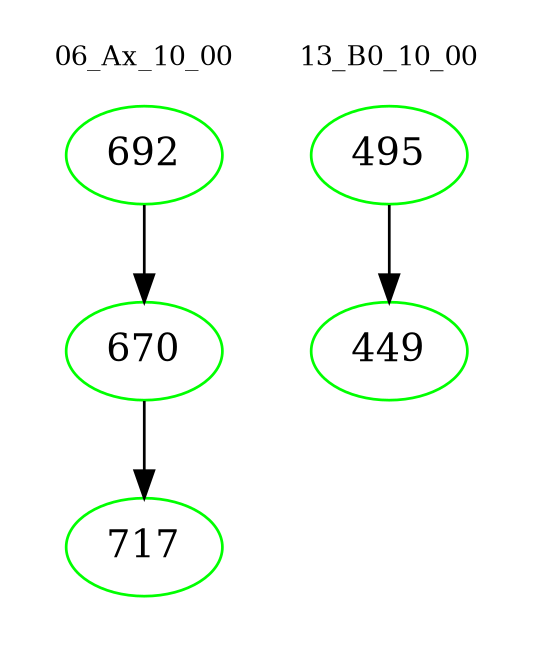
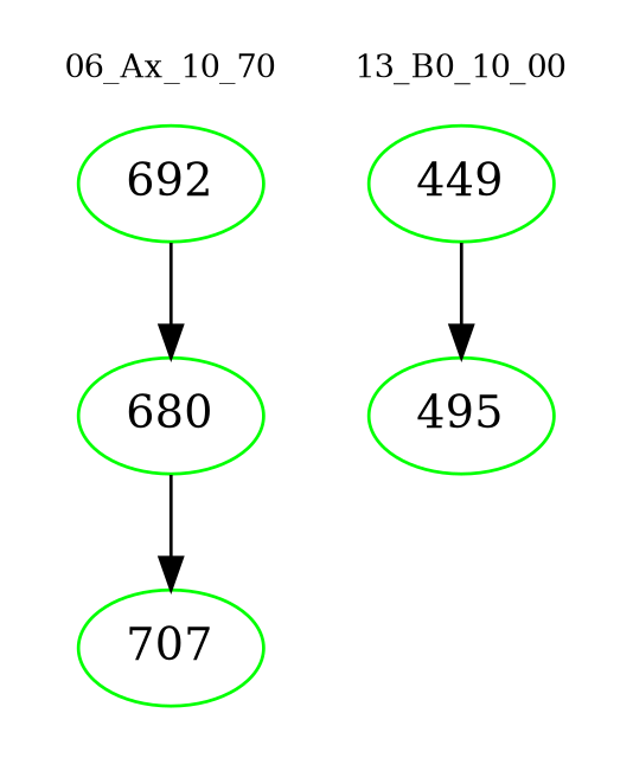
  digraph {
    node [color=green]
    edge [color=black]
    n1 [label=692]
-   n2 [label=670]
-   n3 [label=717]
+   n2 [label=680]
+   n3 [label=707]
    n4 [label=449]
    n5 [label=495]
    subgraph cluster_1 {
      color=white
      fontsize=10
-     label="06_Ax_10_00"
+     label="06_Ax_10_70"
      n1
      n2
      n3
    }
    subgraph cluster_2 {
      color=white
      fontsize=10
      label="13_B0_10_00"
      n4
      n5
    }
    n1 -> n2
    n2 -> n3
-   n5 -> n4
+   n4 -> n5
  }
